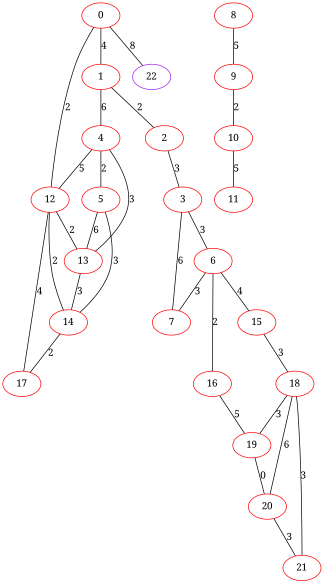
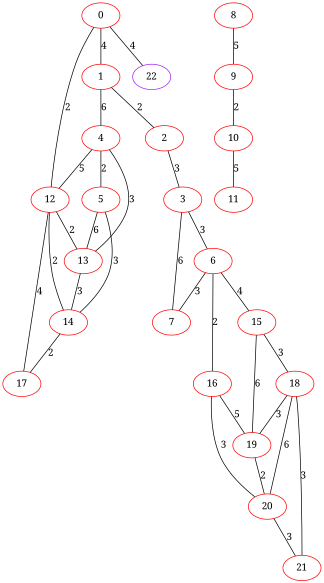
  graph {
    fontname="Noto Serif"
    node [color=red fontname="Noto Serif" weight=1]
    edge [fontname="Noto Serif"]
    0
    1
    22 [color=purple weight=4]
    12
    2
    4
    3
    5
    13
    14
    6
    7
    15
    16
    17
    18
    19
    20
    8
    9
    10
    11
    21
    0 -- 1 [label=4]
-   0 -- 22 [label=8]
+   0 -- 22 [label=4]
    0 -- 12 [label=2]
    1 -- 2 [label=2]
    1 -- 4 [label=6]
    12 -- 13 [label=2]
    12 -- 14 [label=2]
    12 -- 17 [label=4]
    2 -- 3 [label=3]
    4 -- 12 [label=5]
    4 -- 5 [label=2]
    4 -- 13 [label=3]
    3 -- 6 [label=3]
    3 -- 7 [label=6]
    5 -- 13 [label=6]
    5 -- 14 [label=3]
    13 -- 14 [label=3]
    14 -- 17 [label=2]
    6 -- 7 [label=3]
    6 -- 15 [label=4]
    6 -- 16 [label=2]
    15 -- 18 [label=3]
+   15 -- 19 [label=6]
    16 -- 19 [label=5]
+   16 -- 20 [label=3]
    18 -- 19 [label=3]
    18 -- 20 [label=6]
    18 -- 21 [label=3]
-   19 -- 20 [label=0]
+   19 -- 20 [label=2]
    20 -- 21 [label=3]
    8 -- 9 [label=5]
    9 -- 10 [label=2]
    10 -- 11 [label=5]
  }
